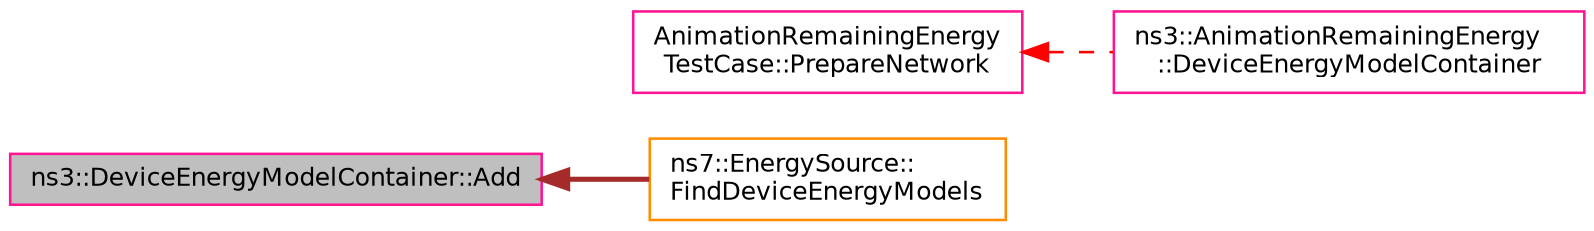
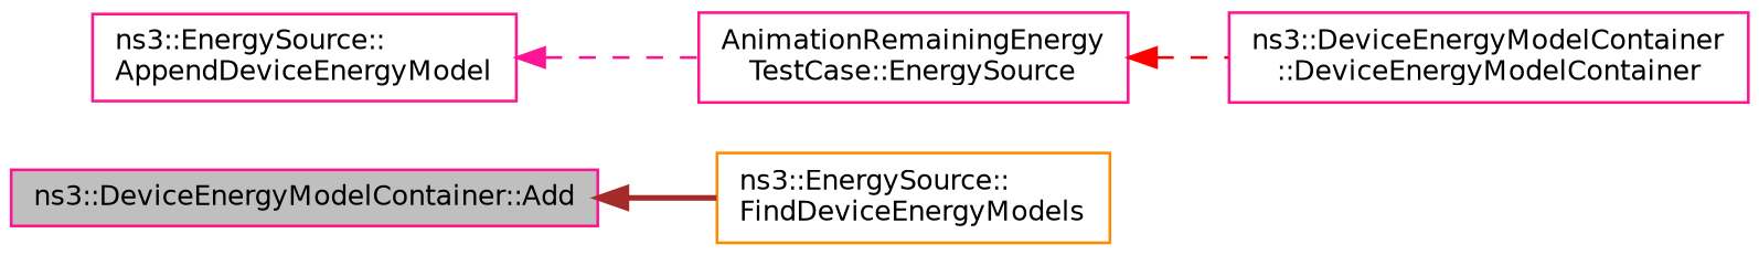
  digraph {
    rankdir=LR
    node [color=deeppink fillcolor=white fontname=Helvetica fontsize=10 shape=record style=filled]
    edge [dir=back fontname=Helvetica fontsize=10 labelfontname=Helvetica labelfontsize=10 style=dashed]
    n1 [fillcolor=grey75 fontcolor=black height=0.2 label="ns3::DeviceEnergyModelContainer::Add" width=0.4]
-   n2 [color=darkorange height=0.2 label="ns7::EnergySource::\lFindDeviceEnergyModels" width=0.4]
-   n3 [height=0.2 label="ns3::AnimationRemainingEnergy\l::DeviceEnergyModelContainer" width=0.4]
-   n5 [height=0.2 label="AnimationRemainingEnergy\lTestCase::PrepareNetwork" width=0.4]
+   n2 [color=darkorange height=0.2 label="ns3::EnergySource::\lFindDeviceEnergyModels" width=0.4]
+   n3 [height=0.2 label="ns3::DeviceEnergyModelContainer\l::DeviceEnergyModelContainer" width=0.4]
+   n4 [height=0.2 label="ns3::EnergySource::\lAppendDeviceEnergyModel" width=0.4]
+   n5 [height=0.2 label="AnimationRemainingEnergy\lTestCase::EnergySource" width=0.4]
    n1 -> n2 [color=brown style=bold]
+   n4 -> n5 [color=deeppink]
    n5 -> n3 [color=red]
  }
